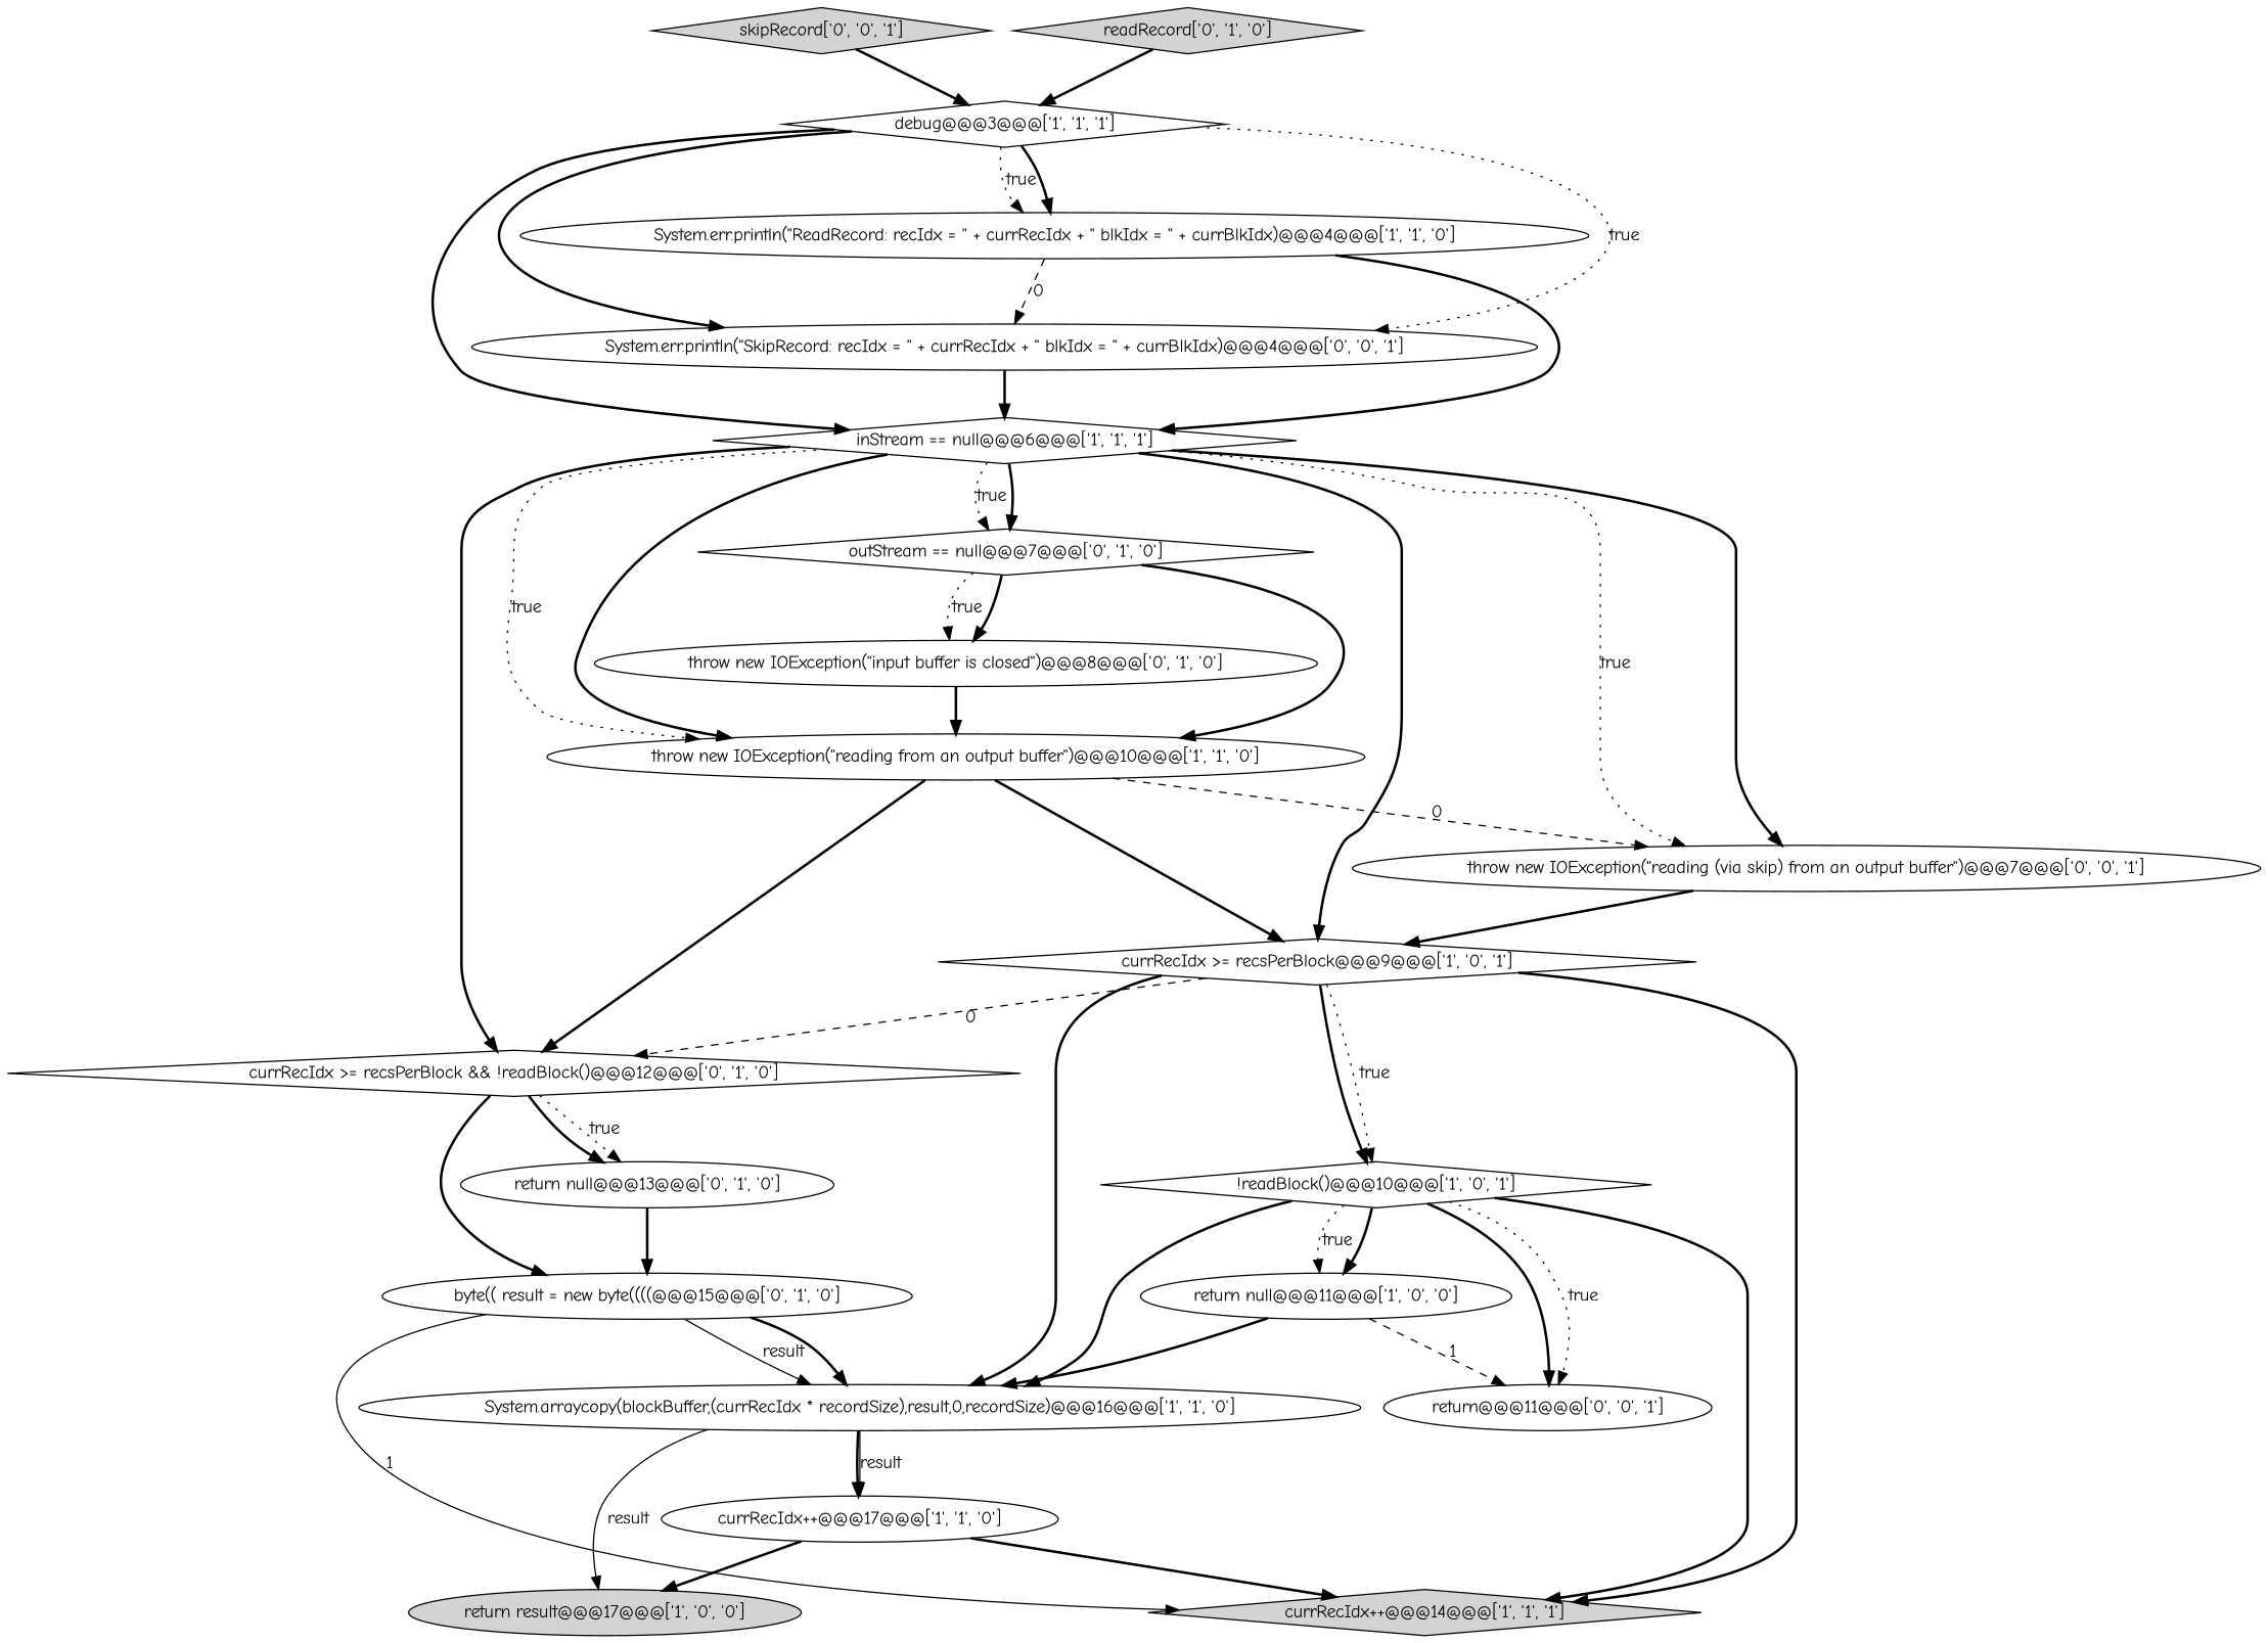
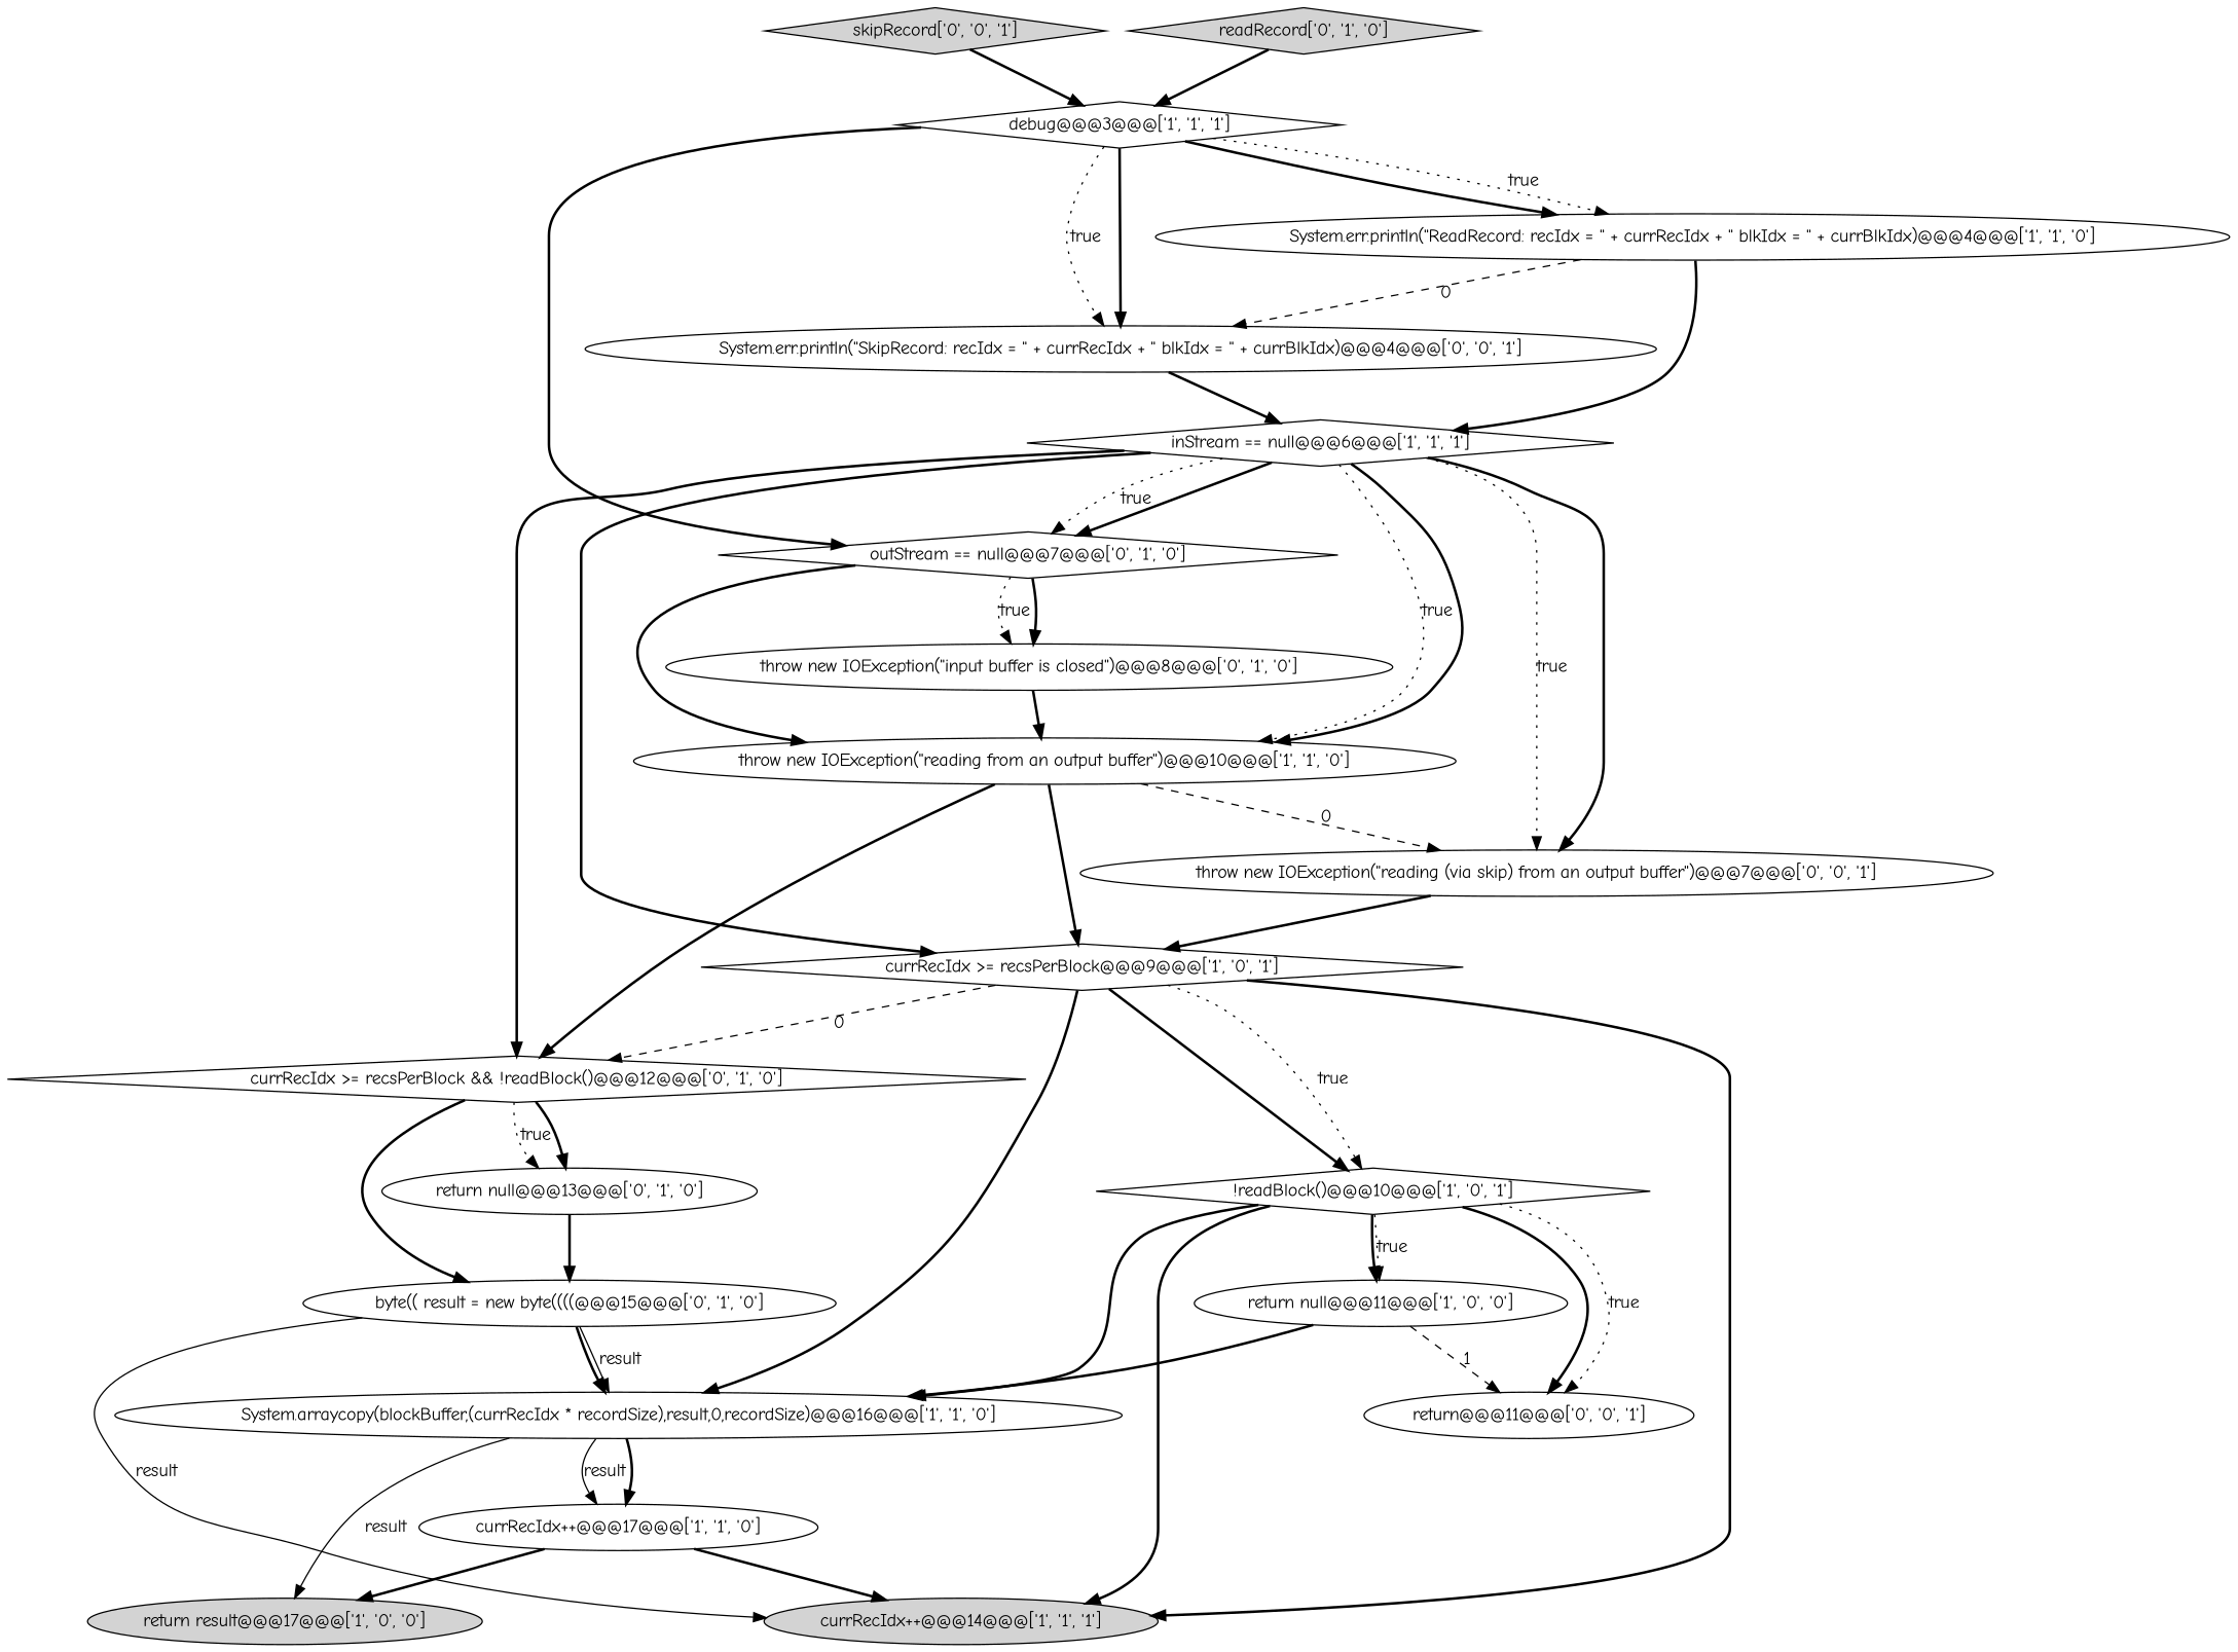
  digraph {
    fontname="Comic Neue"
    node [fillcolor=white fontname="Comic Neue" shape=ellipse style=filled]
    edge [fontname="Comic Neue" style=bold]
    n1 [label="currRecIdx++@@@17@@@['1', '1', '0']"]
-   n2 [fillcolor=lightgray label="currRecIdx++@@@14@@@['1', '1', '1']" shape=diamond]
+   n2 [fillcolor=lightgray label="currRecIdx++@@@14@@@['1', '1', '1']"]
    n3 [fillcolor=lightgray label="return result@@@17@@@['1', '0', '0']"]
    n4 [label="return@@@11@@@['0', '0', '1']"]
    n5 [label="!readBlock()@@@10@@@['1', '0', '1']" shape=diamond]
    n6 [label="System.arraycopy(blockBuffer,(currRecIdx * recordSize),result,0,recordSize)@@@16@@@['1', '1', '0']"]
    n7 [label="return null@@@11@@@['1', '0', '0']"]
    n8 [label="inStream == null@@@6@@@['1', '1', '1']" shape=diamond]
    n9 [label="throw new IOException(\"reading from an output buffer\")@@@10@@@['1', '1', '0']"]
    n10 [label="outStream == null@@@7@@@['0', '1', '0']" shape=diamond]
    n11 [label="throw new IOException(\"reading (via skip) from an output buffer\")@@@7@@@['0', '0', '1']"]
    n12 [label="currRecIdx >= recsPerBlock && !readBlock()@@@12@@@['0', '1', '0']" shape=diamond]
    n13 [label="currRecIdx >= recsPerBlock@@@9@@@['1', '0', '1']" shape=diamond]
    n14 [label="throw new IOException(\"input buffer is closed\")@@@8@@@['0', '1', '0']"]
    n15 [label="return null@@@13@@@['0', '1', '0']"]
    n16 [label="byte(( result = new byte((((@@@15@@@['0', '1', '0']"]
    n17 [fillcolor=lightgray label="skipRecord['0', '0', '1']" shape=diamond]
    n18 [label="debug@@@3@@@['1', '1', '1']" shape=diamond]
    n19 [label="System.err.println(\"ReadRecord: recIdx = \" + currRecIdx + \" blkIdx = \" + currBlkIdx)@@@4@@@['1', '1', '0']"]
    n20 [label="System.err.println(\"SkipRecord: recIdx = \" + currRecIdx + \" blkIdx = \" + currBlkIdx)@@@4@@@['0', '0', '1']"]
    n21 [fillcolor=lightgray label="readRecord['0', '1', '0']" shape=diamond]
    n1 -> n2
    n1 -> n3
    n5 -> n2
    n5 -> n4
    n5 -> n4 [label=true style=dotted]
    n5 -> n6
    n5 -> n7
    n5 -> n7 [label=true style=dotted]
    n6 -> n1
    n6 -> n1 [label=result style=solid]
    n6 -> n3 [label=result style=solid]
    n7 -> n4 [label=1 style=dashed]
    n7 -> n6
    n8 -> n9 [label=true style=dotted]
    n8 -> n9
    n8 -> n10
    n8 -> n10 [label=true style=dotted]
    n8 -> n11 [label=true style=dotted]
    n8 -> n11
    n8 -> n12
    n8 -> n13
    n9 -> n11 [label=0 style=dashed]
    n9 -> n12
    n9 -> n13
    n10 -> n9
    n10 -> n14
    n10 -> n14 [label=true style=dotted]
    n11 -> n13
    n12 -> n15 [label=true style=dotted]
    n12 -> n15
    n12 -> n16
    n13 -> n2
    n13 -> n5 [label=true style=dotted]
    n13 -> n5
    n13 -> n6
    n13 -> n12 [label=0 style=dashed]
    n14 -> n9
    n15 -> n16
-   n16 -> n2 [label=1 style=solid]
+   n16 -> n2 [label=result style=solid]
    n16 -> n6 [label=result style=solid]
    n16 -> n6
    n17 -> n18
-   n18 -> n8
+   n18 -> n10
    n18 -> n19 [label=true style=dotted]
    n18 -> n19
    n18 -> n20 [label=true style=dotted]
    n18 -> n20
    n19 -> n8
    n19 -> n20 [label=0 style=dashed]
    n20 -> n8
    n21 -> n18
  }
